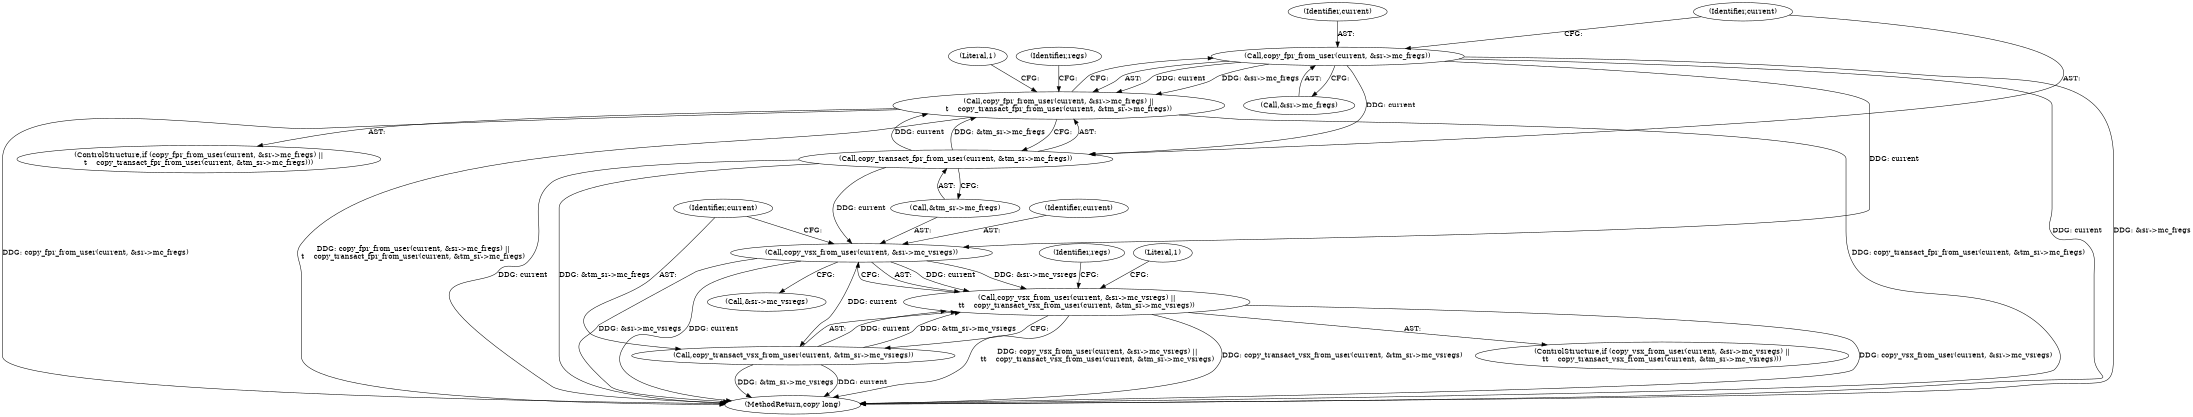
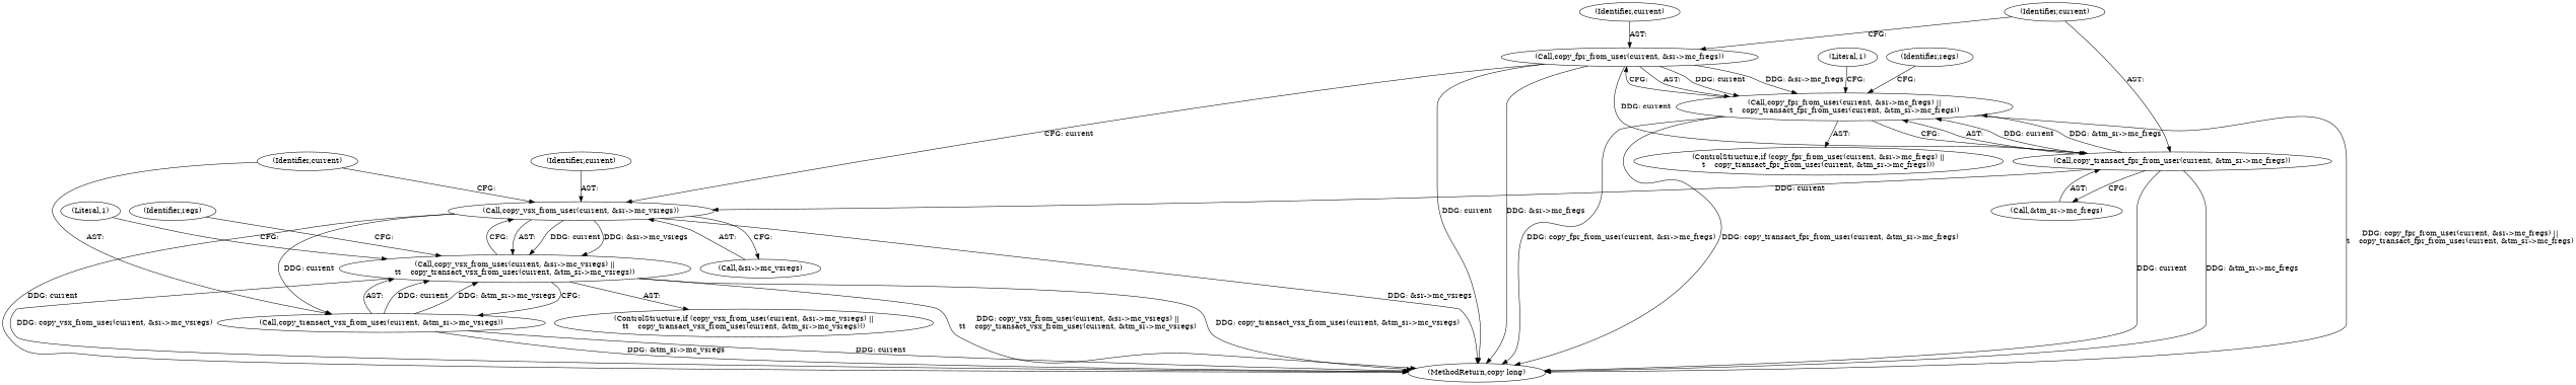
  digraph {
    n1 [label="(Call,copy_fpr_from_user(current, &sr->mc_fregs))"]
    n2 [label="(Call,copy_fpr_from_user(current, &sr->mc_fregs) ||\n\t    copy_transact_fpr_from_user(current, &tm_sr->mc_fregs))"]
    n3 [label="(Call,copy_transact_fpr_from_user(current, &tm_sr->mc_fregs))"]
    n4 [label="(Call,copy_vsx_from_user(current, &sr->mc_vsregs))"]
-   n5 [label="(Call,&sr->mc_fregs)"]
    n6 [label="(MethodReturn,copy long)"]
    n7 [label="(ControlStructure,if (copy_fpr_from_user(current, &sr->mc_fregs) ||\n\t    copy_transact_fpr_from_user(current, &tm_sr->mc_fregs)))"]
    n8 [label="(Call,&tm_sr->mc_fregs)"]
    n9 [label="(Call,copy_vsx_from_user(current, &sr->mc_vsregs) ||\n\t\t    copy_transact_vsx_from_user(current, &tm_sr->mc_vsregs))"]
    n10 [label="(Call,copy_transact_vsx_from_user(current, &tm_sr->mc_vsregs))"]
    n11 [label="(Call,&sr->mc_vsregs)"]
    n12 [label="(ControlStructure,if (copy_vsx_from_user(current, &sr->mc_vsregs) ||\n\t\t    copy_transact_vsx_from_user(current, &tm_sr->mc_vsregs)))"]
    n13 [label="(Identifier,current)"]
    n14 [label="(Literal,1)"]
    n15 [label="(Identifier,current)"]
    n16 [label="(Identifier,regs)"]
    n17 [label="(Identifier,current)"]
    n18 [label="(Identifier,current)"]
    n19 [label="(Literal,1)"]
    n20 [label="(Identifier,regs)"]
    n1 -> n2 [label="AST: "]
    n1 -> n2 [label="DDG: current"]
    n1 -> n2 [label="DDG: &sr->mc_fregs"]
    n1 -> n3 [label="DDG: current"]
-   n1 -> n4 [label="DDG: current"]
-   n1 -> n5 [label="CFG: "]
+   n1 -> n4 [label="CFG: current"]
    n1 -> n6 [label="DDG: current"]
    n1 -> n6 [label="DDG: &sr->mc_fregs"]
    n2 -> n1 [label="CFG: "]
    n2 -> n3 [label="CFG: "]
    n2 -> n6 [label="DDG: copy_fpr_from_user(current, &sr->mc_fregs) ||\n\t    copy_transact_fpr_from_user(current, &tm_sr->mc_fregs)"]
    n2 -> n6 [label="DDG: copy_fpr_from_user(current, &sr->mc_fregs)"]
    n2 -> n6 [label="DDG: copy_transact_fpr_from_user(current, &tm_sr->mc_fregs)"]
    n2 -> n7 [label="AST: "]
    n3 -> n2 [label="AST: "]
    n3 -> n2 [label="DDG: current"]
    n3 -> n2 [label="DDG: &tm_sr->mc_fregs"]
    n3 -> n4 [label="DDG: current"]
    n3 -> n6 [label="DDG: current"]
    n3 -> n6 [label="DDG: &tm_sr->mc_fregs"]
    n3 -> n8 [label="CFG: "]
    n4 -> n6 [label="DDG: &sr->mc_vsregs"]
    n4 -> n6 [label="DDG: current"]
    n4 -> n9 [label="AST: "]
    n4 -> n9 [label="DDG: current"]
    n4 -> n9 [label="DDG: &sr->mc_vsregs"]
    n4 -> n10 [label="DDG: current"]
    n4 -> n11 [label="CFG: "]
-   n5 -> n1 [label="AST: "]
    n8 -> n3 [label="AST: "]
    n9 -> n4 [label="CFG: "]
    n9 -> n6 [label="DDG: copy_vsx_from_user(current, &sr->mc_vsregs) ||\n\t\t    copy_transact_vsx_from_user(current, &tm_sr->mc_vsregs)"]
    n9 -> n6 [label="DDG: copy_transact_vsx_from_user(current, &tm_sr->mc_vsregs)"]
    n9 -> n6 [label="DDG: copy_vsx_from_user(current, &sr->mc_vsregs)"]
    n9 -> n10 [label="CFG: "]
    n9 -> n12 [label="AST: "]
    n10 -> n6 [label="DDG: current"]
    n10 -> n6 [label="DDG: &tm_sr->mc_vsregs"]
    n10 -> n9 [label="AST: "]
    n10 -> n9 [label="DDG: current"]
    n10 -> n9 [label="DDG: &tm_sr->mc_vsregs"]
-   n8 -> n4 [label="AST: "]
+   n11 -> n4 [label="AST: "]
    n13 -> n4 [label="AST: "]
    n14 -> n2 [label="CFG: "]
    n15 -> n4 [label="CFG: "]
    n15 -> n10 [label="AST: "]
    n16 -> n2 [label="CFG: "]
    n17 -> n1 [label="CFG: "]
    n17 -> n3 [label="AST: "]
    n18 -> n1 [label="AST: "]
    n19 -> n9 [label="CFG: "]
    n20 -> n9 [label="CFG: "]
  }
